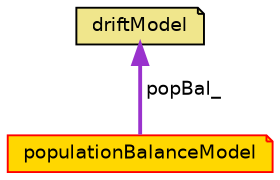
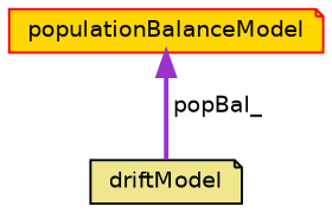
  digraph {
    node [fontname=Helvetica fontsize=10 shape=note style=filled]
    n1 [color=black fillcolor=khaki fontcolor=black height=0.2 label=driftModel width=0.4]
    n2 [color=red height=0.2 label=populationBalanceModel width=0.4 fillcolor=gold]
-   n1 -> n2 [color=darkorchid3 dir=back fontname=Helvetica fontsize=10 label=" popBal_" labelfontname=Helvetica labelfontsize=10 style=bold]
+   n2 -> n1 [color=darkorchid3 dir=back fontname=Helvetica fontsize=10 label=" popBal_" labelfontname=Helvetica labelfontsize=10 style=bold]
  }
